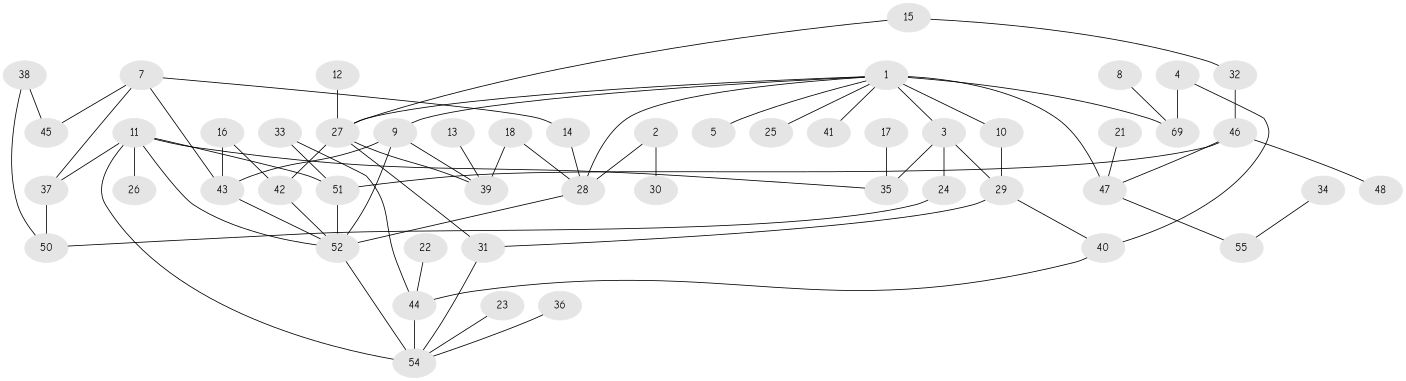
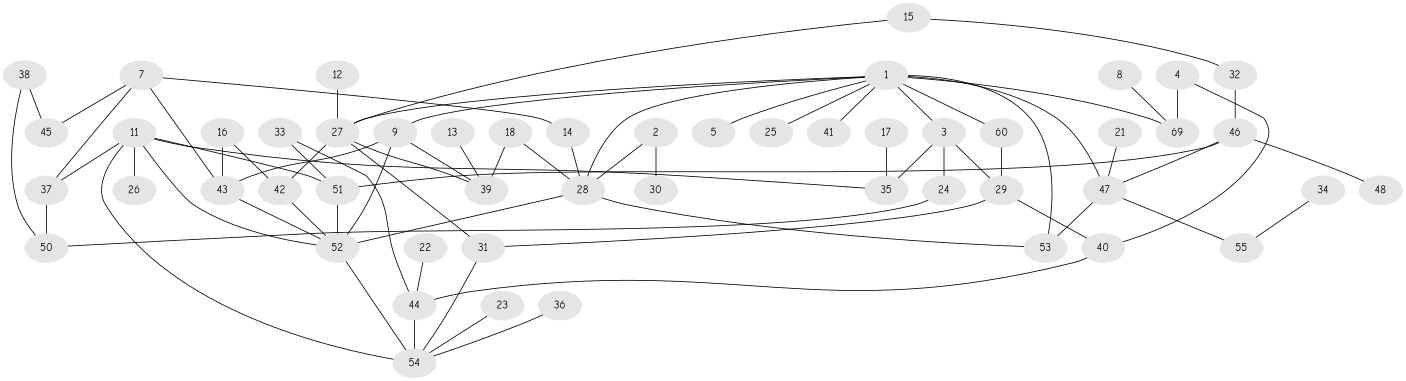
  graph {
    fontname="Comic Neue"
    node [color=gray90 fontname="Comic Neue" style=filled]
    edge [fontname="Comic Neue" weight=1.0]
    1
    3
    5
    9
-   10
+   10 [label=60]
    25
    27
    28
    41
    47
    n11 [label=69]
+   53
    24
    29
    35
    43
    39
    52
    42
    31
    55
    2
    30
    50
    40
    4
    44
    7
    14
    37
    45
    8
    54
    11
    26
    51
    12
    13
    15
    32
    46
    16
    17
    18
    48
    21
    22
    23
    33
    34
    36
    38
    1 -- 3
    1 -- 5
    1 -- 9
    1 -- 10
    1 -- 25
    1 -- 27
    1 -- 28
    1 -- 41
    1 -- 47
    1 -- n11
+   1 -- 53 [weight=2.0]
    3 -- 24
    3 -- 29
    3 -- 35
    9 -- 43
    9 -- 39
    9 -- 52
    10 -- 29
    27 -- 39
    27 -- 42
    27 -- 31
+   28 -- 53
    28 -- 52
+   47 -- 53 [weight=2.0]
    47 -- 55
    24 -- 50
    29 -- 31
    29 -- 40
    43 -- 52
    52 -- 54
    42 -- 52
    31 -- 54
    2 -- 28
    2 -- 30
    40 -- 44
    4 -- n11
    4 -- 40
    44 -- 54 [weight=2.0]
    7 -- 43
    7 -- 14
    7 -- 37
    7 -- 45
    14 -- 28
    37 -- 50
    8 -- n11
    11 -- 35
    11 -- 52
    11 -- 37
    11 -- 54
    11 -- 26
    11 -- 51
    51 -- 52
    12 -- 27
    13 -- 39
    15 -- 27
    15 -- 32
    32 -- 46
    46 -- 47
    46 -- 51
    46 -- 48
    16 -- 43
    16 -- 42
    17 -- 35
    18 -- 28
    18 -- 39
    21 -- 47
    22 -- 44
    23 -- 54
    33 -- 44
    33 -- 51
    34 -- 55
    36 -- 54
    38 -- 50
    38 -- 45
  }
